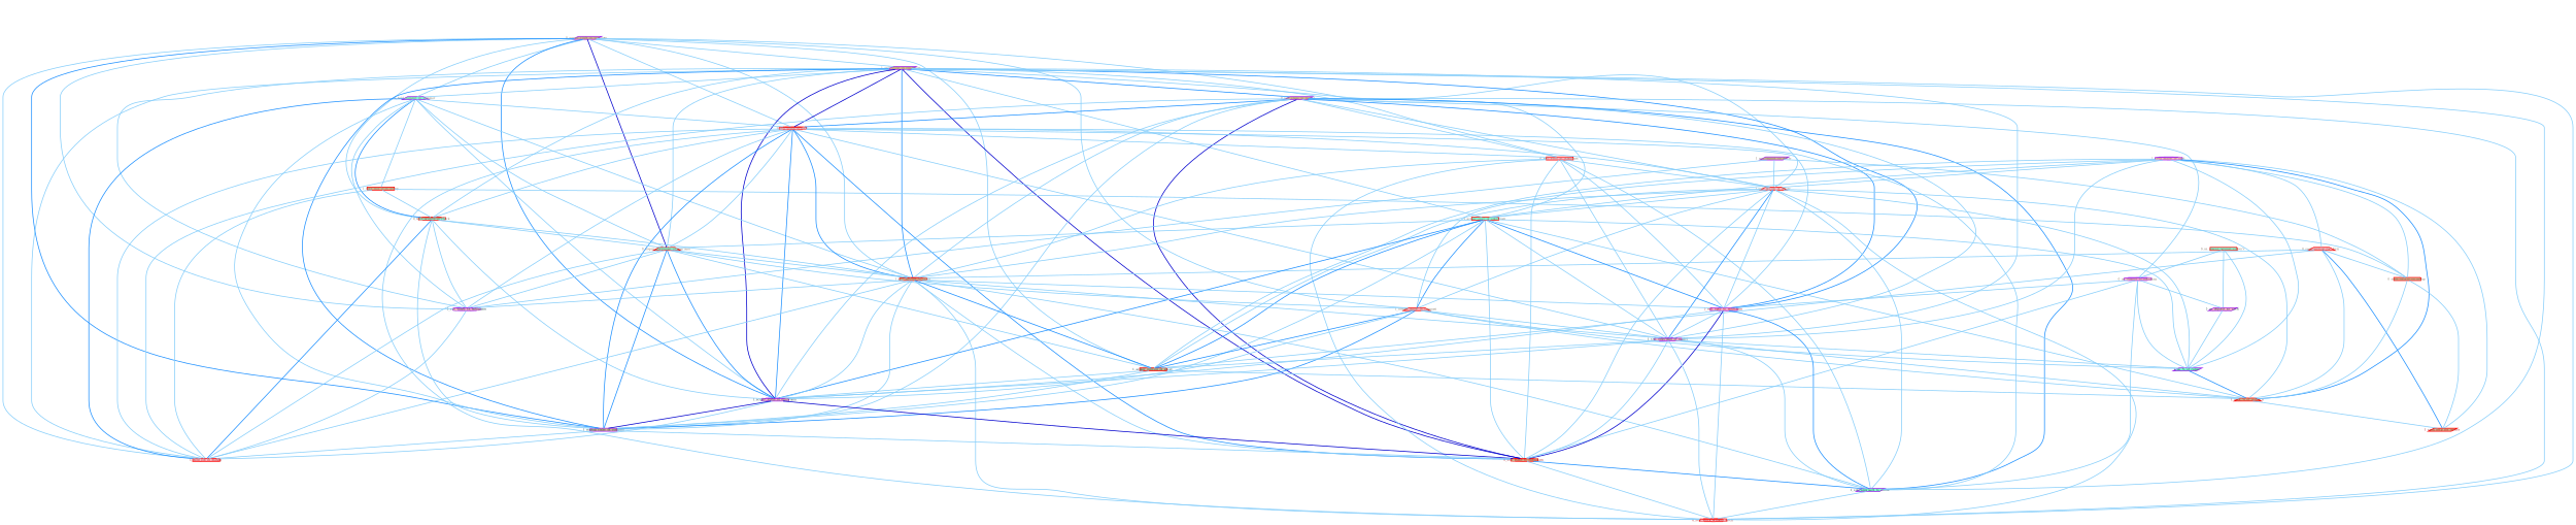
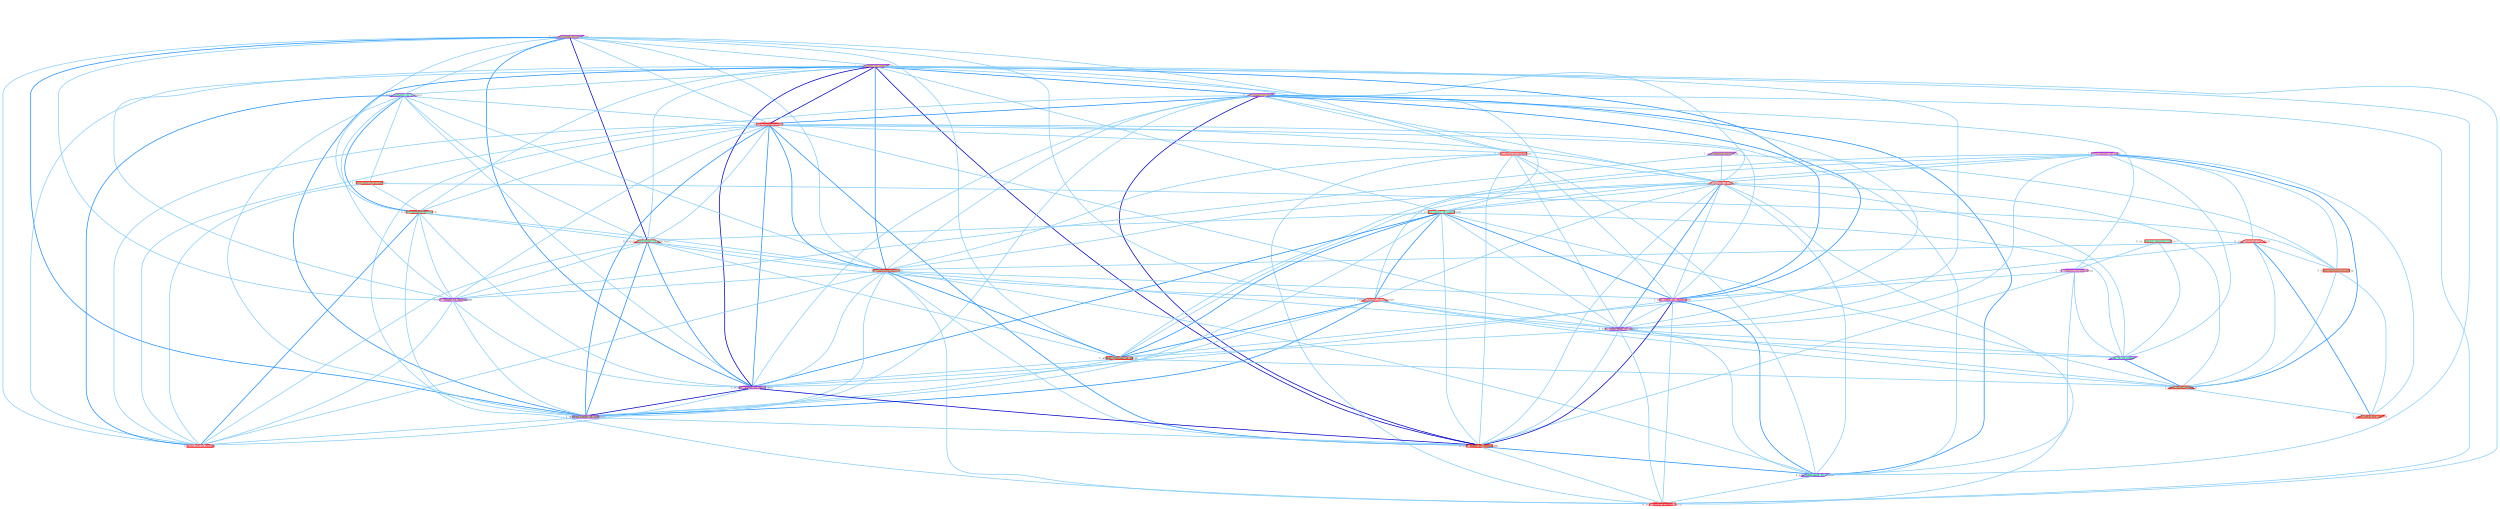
  graph {
    node [color=red fillcolor=lightpink fixedsize=true fontcolor="#8b7d6b" fontsize=4 shape=cylinder style=filled]
    edge [color="#87cefa" w=1]
    "0_us_power_against_conserv " [fillcolor=aquamarine height=.06 shape=note width=.5]
    "0_acquir_right_in_yearnum " [color=purple fillcolor=tan height=.06 shape=parallelogram width=.5]
    "1_sell_stake_in_entitynam " [color=purple fillcolor=tan height=.06 shape=parallelogram width=.5]
    "0_hold_summit_in_summer " [color=purple fillcolor=aquamarine height=.06 shape=trapezium width=.5]
    "0_sell_stake_to_manag " [color=purple fillcolor=tan height=.06 shape=parallelogram width=.5]
    "1_hold_talk_with_group " [fillcolor=tan height=.06 shape=note width=.5]
    "1_sell_stake_in_hors " [height=.06 width=.5]
    "1_seek_major_of_seat " [color=purple height=.06 width=.5]
    "0_sell_steel_at_othernum " [height=.06 shape=note width=.5]
    "0_us_consult_to_advantag " [color=purple height=.06 width=.5]
    "0_hold_growth_in_check " [fillcolor=aquamarine height=.06 width=.5]
    "1_see_impact_on_dollar " [color=purple fillcolor=tan height=.06 shape=parallelogram width=.5]
    "0_seek_million_for_firm " [height=.06 shape=trapezium width=.5]
    "1_sell_billion_of_dollar " [height=.06 shape=trapezium width=.5]
    "1_acquir_oper_of_entitynam " [fillcolor=aquamarine height=.06 shape=note width=.5]
    "0_acquir_entitynam_in_yearnum " [fillcolor=aquamarine height=.06 shape=trapezium width=.5]
    "1_acquir_hundr_of_compani " [height=.06 shape=trapezium width=.5]
    "1_sell_million_in_asset " [fillcolor=tan height=.06 width=.5]
    "0_seek_inform_on_group " [fillcolor=tan height=.06 shape=note width=.5]
    "0_sell_oper_to_entitynam " [color=purple fontcolor="#b22222" height=.06 shape=note width=.5]
    "0_sell_stake_to_entitynam " [fillcolor=tan fontcolor="#b22222" height=.06 width=.5]
    "1_hold_job_in_manag " [fontcolor="#b22222" height=.06 shape=note width=.5]
    "0_sell_stock_without_hitch " [fontcolor="#b22222" height=.06 width=.5]
    "1_seek_help_for_owner " [fillcolor=tan fontcolor="#b22222" height=.06 shape=parallelogram width=.5]
-   "0_us_deposit_as_cach " [color=purple fontcolor="#2f4f4f" height=.06 shape=parallelogram width=.5]
    "1_us_%_of_capac " [color=purple fillcolor=aquamarine fontcolor="#2f4f4f" height=.06 shape=parallelogram width=.5]
    n27 [color=purple fontcolor="#2f4f4f" height=.06 label="0_see_vaniti_in_entitynam" width=.5]
    "1_acquir_million_of_asset " [fillcolor=tan fontcolor="#2f4f4f" height=.06 shape=note width=.5]
    "1_acquir_stake_in_entitynam " [color=purple fontcolor="#2f4f4f" height=.06 width=.5]
    n30 [color=purple fillcolor=tan fontcolor="#2f4f4f" height=.06 label="1_manag_stake_in_compani" shape=note width=.5]
    "1_sell_othernum_of_model " [color=purple fontcolor="#2f4f4f" height=.06 width=.5]
    "1_sell_approach_to_client " [color=purple fillcolor=aquamarine fontcolor="#2f4f4f" height=.06 shape=parallelogram width=.5]
-   "1_seek_%_of_concern " [fillcolor=tan fontcolor="#b22222" height=.06 shape=trapezium width=.5]
+   "1_seek_%_of_concern " [fillcolor=tan fontcolor="#2f4f4f" height=.06 shape=trapezium width=.5]
    subgraph sub_1 {
      "0_us_power_against_conserv "
      "0_acquir_right_in_yearnum "
      "1_sell_stake_in_entitynam "
      "0_hold_summit_in_summer "
      "0_sell_stake_to_manag "
      "1_hold_talk_with_group "
      "1_sell_stake_in_hors "
      "1_seek_major_of_seat "
      "0_sell_steel_at_othernum "
      "0_us_consult_to_advantag "
      "0_hold_growth_in_check "
      "1_see_impact_on_dollar "
      "0_seek_million_for_firm "
      "1_sell_billion_of_dollar "
      "1_acquir_oper_of_entitynam "
      "0_acquir_entitynam_in_yearnum "
      "1_acquir_hundr_of_compani "
      "1_sell_million_in_asset "
      "0_seek_inform_on_group "
    }
    subgraph sub_2 {
      "0_sell_oper_to_entitynam "
      "0_sell_stake_to_entitynam "
      "1_hold_job_in_manag "
      "0_sell_stock_without_hitch "
      "1_seek_help_for_owner "
    }
    "0_us_power_against_conserv " -- "0_us_consult_to_advantag "
-   "0_us_power_against_conserv " -- "0_us_deposit_as_cach "
    "0_us_power_against_conserv " -- "1_us_%_of_capac "
    "0_acquir_right_in_yearnum " -- "1_sell_stake_in_entitynam "
    "0_acquir_right_in_yearnum " -- "0_hold_summit_in_summer "
    "0_acquir_right_in_yearnum " -- "1_sell_stake_in_hors "
    "0_acquir_right_in_yearnum " -- "0_hold_growth_in_check "
    "0_acquir_right_in_yearnum " -- "1_acquir_oper_of_entitynam "
    "0_acquir_right_in_yearnum " -- "0_acquir_entitynam_in_yearnum " [color="#0000cd" w=3]
    "0_acquir_right_in_yearnum " -- "1_acquir_hundr_of_compani "
    "0_acquir_right_in_yearnum " -- "1_sell_million_in_asset "
    "0_acquir_right_in_yearnum " -- "1_hold_job_in_manag "
    "0_acquir_right_in_yearnum " -- n27
    "0_acquir_right_in_yearnum " -- "1_acquir_million_of_asset "
    "0_acquir_right_in_yearnum " -- "1_acquir_stake_in_entitynam " [color="#1e90ff" w=2]
    "0_acquir_right_in_yearnum " -- n30 [color="#1e90ff" w=2]
    "1_sell_stake_in_entitynam " -- "0_hold_summit_in_summer "
    "1_sell_stake_in_entitynam " -- "0_sell_stake_to_manag " [color="#1e90ff" w=2]
    "1_sell_stake_in_entitynam " -- "1_sell_stake_in_hors " [color="#0000cd" w=3]
    "1_sell_stake_in_entitynam " -- "0_sell_steel_at_othernum "
    "1_sell_stake_in_entitynam " -- "0_hold_growth_in_check "
    "1_sell_stake_in_entitynam " -- "1_sell_billion_of_dollar "
    "1_sell_stake_in_entitynam " -- "1_acquir_oper_of_entitynam "
    "1_sell_stake_in_entitynam " -- "0_acquir_entitynam_in_yearnum "
    "1_sell_stake_in_entitynam " -- "1_sell_million_in_asset " [color="#1e90ff" w=2]
    "1_sell_stake_in_entitynam " -- "0_sell_oper_to_entitynam " [color="#1e90ff" w=2]
    "1_sell_stake_in_entitynam " -- "0_sell_stake_to_entitynam " [color="#0000cd" w=3]
    "1_sell_stake_in_entitynam " -- "1_hold_job_in_manag "
    "1_sell_stake_in_entitynam " -- "0_sell_stock_without_hitch "
    "1_sell_stake_in_entitynam " -- n27
    "1_sell_stake_in_entitynam " -- "1_acquir_stake_in_entitynam " [color="#0000cd" w=3]
    "1_sell_stake_in_entitynam " -- n30 [color="#1e90ff" w=2]
    "1_sell_stake_in_entitynam " -- "1_sell_othernum_of_model "
    "1_sell_stake_in_entitynam " -- "1_sell_approach_to_client "
    "0_hold_summit_in_summer " -- "1_hold_talk_with_group "
    "0_hold_summit_in_summer " -- "1_sell_stake_in_hors "
    "0_hold_summit_in_summer " -- "0_hold_growth_in_check " [color="#1e90ff" w=2]
    "0_hold_summit_in_summer " -- "0_acquir_entitynam_in_yearnum "
    "0_hold_summit_in_summer " -- "1_sell_million_in_asset "
    "0_hold_summit_in_summer " -- "1_hold_job_in_manag " [color="#1e90ff" w=2]
    "0_hold_summit_in_summer " -- n27
    "0_hold_summit_in_summer " -- "1_acquir_stake_in_entitynam "
    "0_hold_summit_in_summer " -- n30
    "0_sell_stake_to_manag " -- "1_sell_stake_in_hors " [color="#1e90ff" w=2]
    "0_sell_stake_to_manag " -- "0_sell_steel_at_othernum "
    "0_sell_stake_to_manag " -- "0_us_consult_to_advantag "
    "0_sell_stake_to_manag " -- "1_sell_billion_of_dollar "
    "0_sell_stake_to_manag " -- "1_sell_million_in_asset "
    "0_sell_stake_to_manag " -- "0_sell_oper_to_entitynam " [color="#1e90ff" w=2]
    "0_sell_stake_to_manag " -- "0_sell_stake_to_entitynam " [color="#0000cd" w=3]
    "0_sell_stake_to_manag " -- "1_hold_job_in_manag "
    "0_sell_stake_to_manag " -- "0_sell_stock_without_hitch "
    "0_sell_stake_to_manag " -- "1_acquir_stake_in_entitynam "
    "0_sell_stake_to_manag " -- n30
    "0_sell_stake_to_manag " -- "1_sell_othernum_of_model "
    "0_sell_stake_to_manag " -- "1_sell_approach_to_client " [color="#1e90ff" w=2]
    "1_hold_talk_with_group " -- "0_hold_growth_in_check "
    "1_hold_talk_with_group " -- "0_seek_inform_on_group "
    "1_hold_talk_with_group " -- "1_hold_job_in_manag "
    "1_sell_stake_in_hors " -- "0_sell_steel_at_othernum "
    "1_sell_stake_in_hors " -- "0_hold_growth_in_check "
    "1_sell_stake_in_hors " -- "1_sell_billion_of_dollar "
    "1_sell_stake_in_hors " -- "0_acquir_entitynam_in_yearnum "
    "1_sell_stake_in_hors " -- "1_sell_million_in_asset " [color="#1e90ff" w=2]
    "1_sell_stake_in_hors " -- "0_sell_oper_to_entitynam "
    "1_sell_stake_in_hors " -- "0_sell_stake_to_entitynam " [color="#1e90ff" w=2]
    "1_sell_stake_in_hors " -- "1_hold_job_in_manag "
    "1_sell_stake_in_hors " -- "0_sell_stock_without_hitch "
    "1_sell_stake_in_hors " -- n27
    "1_sell_stake_in_hors " -- "1_acquir_stake_in_entitynam " [color="#1e90ff" w=2]
    "1_sell_stake_in_hors " -- n30 [color="#1e90ff" w=2]
    "1_sell_stake_in_hors " -- "1_sell_othernum_of_model "
    "1_sell_stake_in_hors " -- "1_sell_approach_to_client "
    "1_seek_major_of_seat " -- "0_seek_million_for_firm "
    "1_seek_major_of_seat " -- "1_sell_billion_of_dollar "
    "1_seek_major_of_seat " -- "1_acquir_oper_of_entitynam "
    "1_seek_major_of_seat " -- "1_acquir_hundr_of_compani "
    "1_seek_major_of_seat " -- "0_seek_inform_on_group "
    "1_seek_major_of_seat " -- "1_seek_help_for_owner "
    "1_seek_major_of_seat " -- "1_us_%_of_capac "
    "1_seek_major_of_seat " -- "1_acquir_million_of_asset "
    "1_seek_major_of_seat " -- "1_sell_othernum_of_model "
    "1_seek_major_of_seat " -- "1_seek_%_of_concern " [color="#1e90ff" w=2]
    "0_sell_steel_at_othernum " -- "1_sell_billion_of_dollar "
    "0_sell_steel_at_othernum " -- "1_sell_million_in_asset "
    "0_sell_steel_at_othernum " -- "0_sell_oper_to_entitynam "
    "0_sell_steel_at_othernum " -- "0_sell_stake_to_entitynam "
    "0_sell_steel_at_othernum " -- "0_sell_stock_without_hitch "
    "0_sell_steel_at_othernum " -- "1_sell_othernum_of_model "
    "0_sell_steel_at_othernum " -- "1_sell_approach_to_client "
    "0_us_consult_to_advantag " -- "0_sell_oper_to_entitynam "
    "0_us_consult_to_advantag " -- "0_sell_stake_to_entitynam "
-   "0_us_consult_to_advantag " -- "0_us_deposit_as_cach "
    "0_us_consult_to_advantag " -- "1_us_%_of_capac "
    "0_us_consult_to_advantag " -- "1_sell_approach_to_client "
    "0_hold_growth_in_check " -- "0_acquir_entitynam_in_yearnum "
    "0_hold_growth_in_check " -- "1_sell_million_in_asset "
    "0_hold_growth_in_check " -- "1_hold_job_in_manag " [color="#1e90ff" w=2]
    "0_hold_growth_in_check " -- n27
    "0_hold_growth_in_check " -- "1_acquir_stake_in_entitynam "
    "0_hold_growth_in_check " -- n30
    "1_see_impact_on_dollar " -- "1_sell_billion_of_dollar "
    "1_see_impact_on_dollar " -- "0_seek_inform_on_group "
    "1_see_impact_on_dollar " -- n27
    "0_seek_million_for_firm " -- "1_sell_million_in_asset "
    "0_seek_million_for_firm " -- "0_seek_inform_on_group "
    "0_seek_million_for_firm " -- "1_seek_help_for_owner " [color="#1e90ff" w=2]
    "0_seek_million_for_firm " -- "1_acquir_million_of_asset "
    "0_seek_million_for_firm " -- "1_seek_%_of_concern "
    "1_sell_billion_of_dollar " -- "1_acquir_oper_of_entitynam "
    "1_sell_billion_of_dollar " -- "1_acquir_hundr_of_compani "
    "1_sell_billion_of_dollar " -- "1_sell_million_in_asset "
    "1_sell_billion_of_dollar " -- "0_sell_oper_to_entitynam "
    "1_sell_billion_of_dollar " -- "0_sell_stake_to_entitynam "
    "1_sell_billion_of_dollar " -- "0_sell_stock_without_hitch "
    "1_sell_billion_of_dollar " -- "1_us_%_of_capac "
    "1_sell_billion_of_dollar " -- "1_acquir_million_of_asset "
    "1_sell_billion_of_dollar " -- "1_sell_othernum_of_model " [color="#1e90ff" w=2]
    "1_sell_billion_of_dollar " -- "1_sell_approach_to_client "
    "1_sell_billion_of_dollar " -- "1_seek_%_of_concern "
    "1_acquir_oper_of_entitynam " -- "0_acquir_entitynam_in_yearnum "
    "1_acquir_oper_of_entitynam " -- "1_acquir_hundr_of_compani " [color="#1e90ff" w=2]
    "1_acquir_oper_of_entitynam " -- "0_sell_oper_to_entitynam " [color="#1e90ff" w=2]
    "1_acquir_oper_of_entitynam " -- "0_sell_stake_to_entitynam "
    "1_acquir_oper_of_entitynam " -- "1_us_%_of_capac "
    "1_acquir_oper_of_entitynam " -- "1_acquir_million_of_asset " [color="#1e90ff" w=2]
    "1_acquir_oper_of_entitynam " -- "1_acquir_stake_in_entitynam " [color="#1e90ff" w=2]
    "1_acquir_oper_of_entitynam " -- n30
    "1_acquir_oper_of_entitynam " -- "1_sell_othernum_of_model "
    "1_acquir_oper_of_entitynam " -- "1_seek_%_of_concern "
    "0_acquir_entitynam_in_yearnum " -- "1_acquir_hundr_of_compani "
    "0_acquir_entitynam_in_yearnum " -- "1_sell_million_in_asset "
    "0_acquir_entitynam_in_yearnum " -- "1_hold_job_in_manag "
    "0_acquir_entitynam_in_yearnum " -- n27
    "0_acquir_entitynam_in_yearnum " -- "1_acquir_million_of_asset "
    "0_acquir_entitynam_in_yearnum " -- "1_acquir_stake_in_entitynam " [color="#1e90ff" w=2]
    "0_acquir_entitynam_in_yearnum " -- n30 [color="#1e90ff" w=2]
    "1_acquir_hundr_of_compani " -- "1_us_%_of_capac "
    "1_acquir_hundr_of_compani " -- "1_acquir_million_of_asset " [color="#1e90ff" w=2]
    "1_acquir_hundr_of_compani " -- "1_acquir_stake_in_entitynam "
    "1_acquir_hundr_of_compani " -- n30 [color="#1e90ff" w=2]
    "1_acquir_hundr_of_compani " -- "1_sell_othernum_of_model "
    "1_acquir_hundr_of_compani " -- "1_seek_%_of_concern "
    "1_sell_million_in_asset " -- "0_sell_oper_to_entitynam "
    "1_sell_million_in_asset " -- "0_sell_stake_to_entitynam "
    "1_sell_million_in_asset " -- "1_hold_job_in_manag "
    "1_sell_million_in_asset " -- "0_sell_stock_without_hitch "
    "1_sell_million_in_asset " -- n27
    "1_sell_million_in_asset " -- "1_acquir_million_of_asset " [color="#1e90ff" w=2]
    "1_sell_million_in_asset " -- "1_acquir_stake_in_entitynam "
    "1_sell_million_in_asset " -- n30
    "1_sell_million_in_asset " -- "1_sell_othernum_of_model "
    "1_sell_million_in_asset " -- "1_sell_approach_to_client "
    "0_seek_inform_on_group " -- "1_seek_help_for_owner "
    "0_seek_inform_on_group " -- "1_seek_%_of_concern "
    "0_sell_oper_to_entitynam " -- "0_sell_stake_to_entitynam " [color="#0000cd" w=3]
    "0_sell_oper_to_entitynam " -- "0_sell_stock_without_hitch "
    "0_sell_oper_to_entitynam " -- "1_acquir_stake_in_entitynam "
    "0_sell_oper_to_entitynam " -- "1_sell_othernum_of_model "
    "0_sell_oper_to_entitynam " -- "1_sell_approach_to_client " [color="#1e90ff" w=2]
    "0_sell_stake_to_entitynam " -- "0_sell_stock_without_hitch "
    "0_sell_stake_to_entitynam " -- "1_sell_approach_to_client " [color="#1e90ff" w=2]
-   "0_us_deposit_as_cach " -- "1_us_%_of_capac "
    "1_us_%_of_capac " -- "1_seek_%_of_concern " [color="#1e90ff" w=2]
    n27 -- "1_hold_job_in_manag "
-   "1_sell_othernum_of_model " -- "1_acquir_stake_in_entitynam "
+   n27 -- "1_acquir_stake_in_entitynam "
+   n27 -- n30
    "1_acquir_million_of_asset " -- "1_acquir_stake_in_entitynam "
    "1_acquir_million_of_asset " -- n30
    "1_acquir_million_of_asset " -- "1_seek_%_of_concern "
    "1_acquir_stake_in_entitynam " -- "0_sell_stake_to_entitynam " [color="#0000cd" w=2]
    "1_acquir_stake_in_entitynam " -- "1_hold_job_in_manag "
    "1_acquir_stake_in_entitynam " -- n30 [color="#0000cd" w=3]
    n30 -- "0_sell_stake_to_entitynam "
    n30 -- "1_hold_job_in_manag "
    "1_sell_othernum_of_model " -- "0_sell_stake_to_entitynam "
    "1_sell_othernum_of_model " -- "0_sell_stock_without_hitch "
    "1_sell_othernum_of_model " -- "1_us_%_of_capac "
    "1_sell_othernum_of_model " -- "1_acquir_million_of_asset "
    "1_sell_othernum_of_model " -- "1_sell_approach_to_client "
    "1_sell_othernum_of_model " -- "1_seek_%_of_concern "
    "1_sell_approach_to_client " -- "0_sell_stock_without_hitch "
    "1_seek_%_of_concern " -- "1_seek_help_for_owner "
  }
